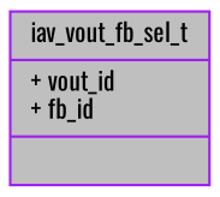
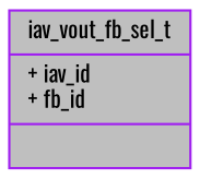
  digraph {
    fontname=Oswald
-   n1 [color=purple fillcolor=grey75 fontcolor=black fontname=Oswald fontsize=10 height=0.2 label="{iav_vout_fb_sel_t\n|+ vout_id\l+ fb_id\l|}" shape=record style=filled width=0.4]
+   n1 [color=purple fillcolor=grey75 fontcolor=black fontname=Oswald fontsize=10 height=0.2 label="{iav_vout_fb_sel_t\n|+ iav_id\l+ fb_id\l|}" shape=record style=filled width=0.4]
  }
